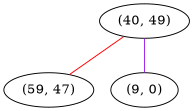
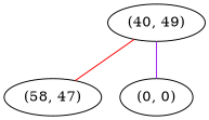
  graph {
    n1 [label="(40, 49)"]
-   "(58, 47)" [label="(59, 47)"]
-   "(0, 0)" [label="(9, 0)"]
+   "(58, 47)"
+   "(0, 0)"
    n1 -- "(58, 47)" [color=red weight=1]
    n1 -- "(0, 0)" [color=purple weight=4]
  }
